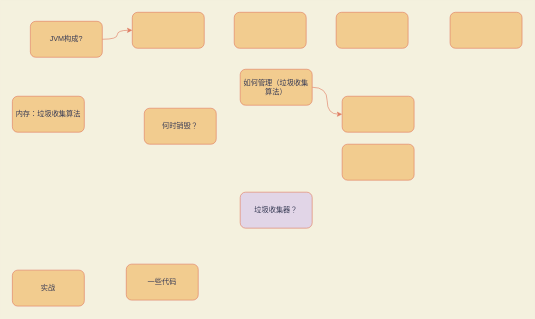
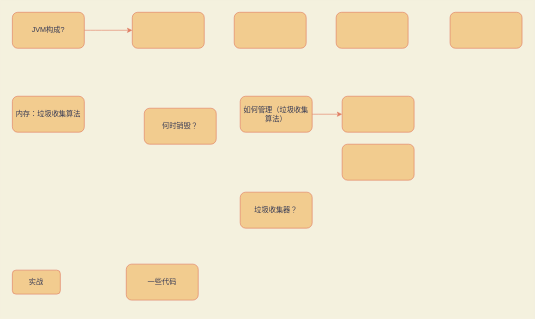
  <mxCell id="0" />
  <mxCell id="1" parent="0" />
  <mxCell id="2" value="" style="edgeStyle=orthogonalEdgeStyle;curved=1;rounded=1;sketch=0;orthogonalLoop=1;jettySize=auto;html=1;strokeColor=#E07A5F;fillColor=#F2CC8F;fontColor=#393C56;" parent="1" source="3" target="4" edge="1"><mxGeometry relative="1" as="geometry" /></mxCell>
- <mxCell id="3" value="JVM构成?" style="rounded=1;whiteSpace=wrap;html=1;sketch=0;strokeColor=#E07A5F;fillColor=#F2CC8F;fontColor=#393C56;" parent="1" vertex="1"><mxGeometry x="50" y="35" width="120" height="60" as="geometry" /></mxCell>
+ <mxCell id="3" value="JVM构成?" style="rounded=1;whiteSpace=wrap;html=1;sketch=0;strokeColor=#E07A5F;fillColor=#F2CC8F;fontColor=#393C56;" parent="1" vertex="1"><mxGeometry x="20" y="20" width="120" height="60" as="geometry" /></mxCell>
  <mxCell id="4" value="" style="whiteSpace=wrap;html=1;rounded=1;fontColor=#393C56;strokeColor=#E07A5F;fillColor=#F2CC8F;sketch=0;" parent="1" vertex="1"><mxGeometry x="220" y="20" width="120" height="60" as="geometry" /></mxCell>
  <mxCell id="5" value="" style="whiteSpace=wrap;html=1;rounded=1;fontColor=#393C56;strokeColor=#E07A5F;fillColor=#F2CC8F;sketch=0;" parent="1" vertex="1"><mxGeometry x="390" y="20" width="120" height="60" as="geometry" /></mxCell>
  <mxCell id="6" value="" style="whiteSpace=wrap;html=1;rounded=1;fontColor=#393C56;strokeColor=#E07A5F;fillColor=#F2CC8F;sketch=0;" parent="1" vertex="1"><mxGeometry x="560" y="20" width="120" height="60" as="geometry" /></mxCell>
  <mxCell id="7" value="" style="whiteSpace=wrap;html=1;rounded=1;fontColor=#393C56;strokeColor=#E07A5F;fillColor=#F2CC8F;sketch=0;" parent="1" vertex="1"><mxGeometry x="750" y="20" width="120" height="60" as="geometry" /></mxCell>
  <mxCell id="8" value="内存：垃圾收集算法" style="rounded=1;whiteSpace=wrap;html=1;sketch=0;strokeColor=#E07A5F;fillColor=#F2CC8F;fontColor=#393C56;" parent="1" vertex="1"><mxGeometry x="20" y="160" width="120" height="60" as="geometry" /></mxCell>
  <mxCell id="9" value="何时销毁？" style="rounded=1;whiteSpace=wrap;html=1;sketch=0;strokeColor=#E07A5F;fillColor=#F2CC8F;fontColor=#393C56;" parent="1" vertex="1"><mxGeometry x="240" y="180" width="120" height="60" as="geometry" /></mxCell>
  <mxCell id="10" value="" style="edgeStyle=orthogonalEdgeStyle;curved=1;rounded=1;sketch=0;orthogonalLoop=1;jettySize=auto;html=1;strokeColor=#E07A5F;fillColor=#F2CC8F;fontColor=#393C56;" parent="1" source="11" target="12" edge="1"><mxGeometry relative="1" as="geometry" /></mxCell>
- <mxCell id="11" value="如何管理（垃圾收集算法）" style="rounded=1;whiteSpace=wrap;html=1;sketch=0;strokeColor=#E07A5F;fillColor=#F2CC8F;fontColor=#393C56;" parent="1" vertex="1"><mxGeometry x="400" y="115" width="120" height="60" as="geometry" /></mxCell>
+ <mxCell id="11" value="如何管理（垃圾收集算法）" style="rounded=1;whiteSpace=wrap;html=1;sketch=0;strokeColor=#E07A5F;fillColor=#F2CC8F;fontColor=#393C56;" parent="1" vertex="1"><mxGeometry x="400" y="160" width="120" height="60" as="geometry" /></mxCell>
  <mxCell id="12" value="" style="whiteSpace=wrap;html=1;rounded=1;fontColor=#393C56;strokeColor=#E07A5F;fillColor=#F2CC8F;sketch=0;" parent="1" vertex="1"><mxGeometry x="570" y="160" width="120" height="60" as="geometry" /></mxCell>
  <mxCell id="13" value="" style="whiteSpace=wrap;html=1;rounded=1;fontColor=#393C56;strokeColor=#E07A5F;fillColor=#F2CC8F;sketch=0;" parent="1" vertex="1"><mxGeometry x="570" y="240" width="120" height="60" as="geometry" /></mxCell>
- <mxCell id="14" value="垃圾收集器？" style="rounded=1;whiteSpace=wrap;html=1;sketch=0;strokeColor=#E07A5F;fillColor=#e1d5e7;fontColor=#393C56;" parent="1" vertex="1"><mxGeometry x="400" y="320" width="120" height="60" as="geometry" /></mxCell>
- <mxCell id="15" value="实战" style="rounded=1;whiteSpace=wrap;html=1;sketch=0;strokeColor=#E07A5F;fillColor=#F2CC8F;fontColor=#393C56;" parent="1" vertex="1"><mxGeometry x="20" y="450" width="120" height="60" as="geometry" /></mxCell>
+ <mxCell id="14" value="垃圾收集器？" style="rounded=1;whiteSpace=wrap;html=1;sketch=0;strokeColor=#E07A5F;fillColor=#F2CC8F;fontColor=#393C56;" parent="1" vertex="1"><mxGeometry x="400" y="320" width="120" height="60" as="geometry" /></mxCell>
+ <mxCell id="15" value="实战" style="rounded=1;whiteSpace=wrap;html=1;sketch=0;strokeColor=#E07A5F;fillColor=#F2CC8F;fontColor=#393C56;" parent="1" vertex="1"><mxGeometry x="20" y="450" width="80" height="40" as="geometry" /></mxCell>
  <mxCell id="16" value="一些代码" style="rounded=1;whiteSpace=wrap;html=1;sketch=0;strokeColor=#E07A5F;fillColor=#F2CC8F;fontColor=#393C56;" parent="1" vertex="1"><mxGeometry x="210" y="440" width="120" height="60" as="geometry" /></mxCell>
